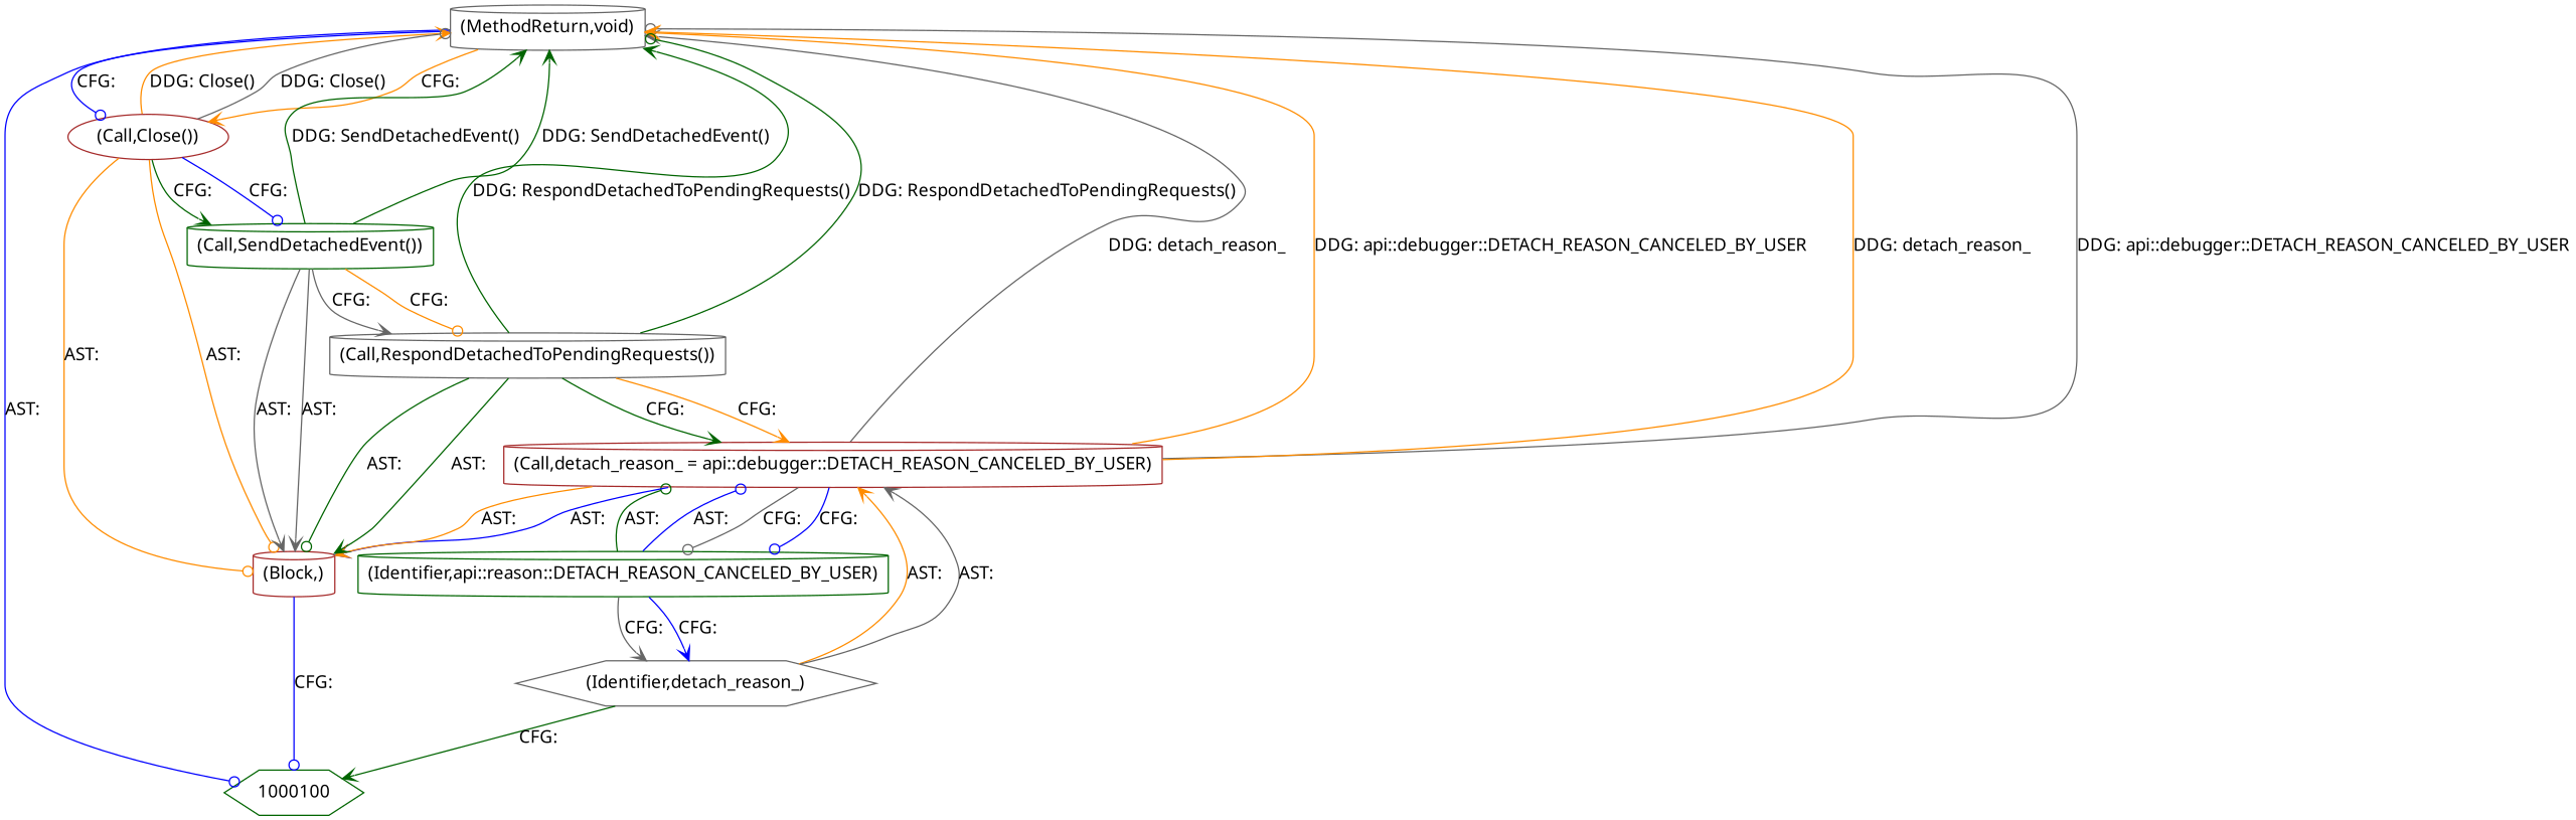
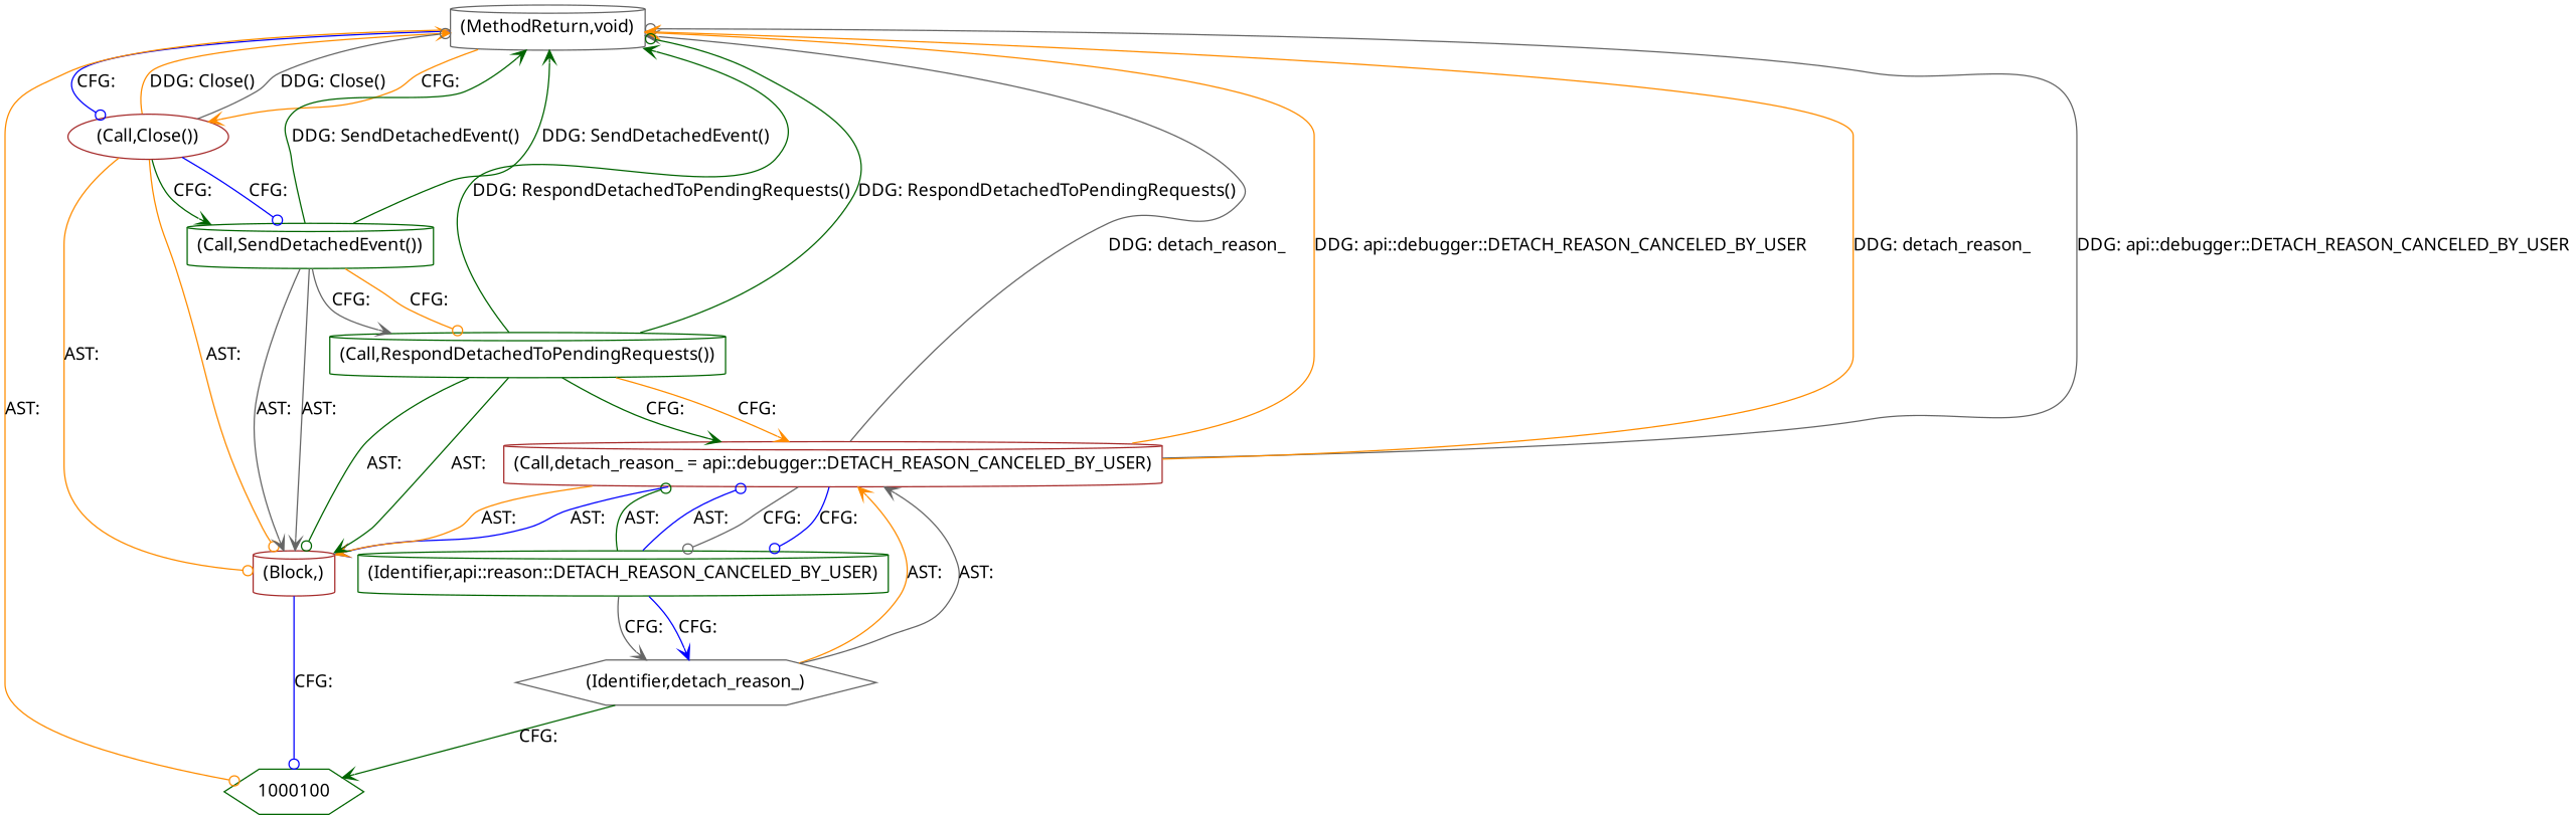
  digraph {
    fontname="Noto Sans"
    node [color=darkgreen fontname="Noto Sans" shape=cylinder]
    edge [arrowhead=vee color=darkorange fontname="Noto Sans"]
    n1 [color=gray40 label="(MethodReturn,void)"]
    n2 [color=brown label="(Call,Close())" shape=ellipse]
    1000100 [shape=hexagon]
    n4 [color=brown label="(Block,)"]
    n5 [label="(Call,SendDetachedEvent())"]
    n6 [label="(Identifier,api::reason::DETACH_REASON_CANCELED_BY_USER)"]
    n7 [color=brown label="(Call,detach_reason_ = api::debugger::DETACH_REASON_CANCELED_BY_USER)"]
    n8 [color=gray40 label="(Identifier,detach_reason_)" shape=hexagon]
-   n9 [color=gray40 label="(Call,RespondDetachedToPendingRequests())"]
+   n9 [label="(Call,RespondDetachedToPendingRequests())"]
    n1 -> n2 [label="CFG: "]
    n1 -> n2 [arrowhead=odot color=blue label="CFG: "]
-   n1 -> 1000100 [arrowhead=odot color=blue label="AST: "]
+   n1 -> 1000100 [arrowhead=odot label="AST: "]
    n2 -> n1 [label="DDG: Close()"]
    n2 -> n1 [arrowhead=odot color=gray40 label="DDG: Close()"]
    n2 -> n4 [arrowhead=odot label="AST: "]
    n2 -> n4 [arrowhead=odot label="AST: "]
    n2 -> n5 [arrowhead=odot color=blue label="CFG: "]
    n2 -> n5 [color=darkgreen label="CFG: "]
    n4 -> 1000100 [arrowhead=odot color=blue label="CFG: "]
    n5 -> n1 [color=darkgreen label="DDG: SendDetachedEvent()"]
    n5 -> n1 [color=darkgreen label="DDG: SendDetachedEvent()"]
    n5 -> n4 [color=gray40 label="AST: "]
    n5 -> n4 [color=gray40 label="AST: "]
    n5 -> n9 [arrowhead=odot label="CFG: "]
    n5 -> n9 [color=gray40 label="CFG: "]
    n6 -> n7 [arrowhead=odot color=darkgreen label="AST: "]
    n6 -> n7 [arrowhead=odot color=blue label="AST: "]
    n6 -> n8 [color=gray40 label="CFG: "]
    n6 -> n8 [color=blue label="CFG: "]
    n7 -> n1 [arrowhead=odot color=gray40 label="DDG: api::debugger::DETACH_REASON_CANCELED_BY_USER"]
    n7 -> n1 [color=gray40 label="DDG: detach_reason_"]
    n7 -> n1 [label="DDG: api::debugger::DETACH_REASON_CANCELED_BY_USER"]
    n7 -> n1 [label="DDG: detach_reason_"]
    n7 -> n4 [color=blue label="AST: "]
    n7 -> n4 [label="AST: "]
    n7 -> n6 [arrowhead=odot color=gray40 label="CFG: "]
    n7 -> n6 [arrowhead=odot color=blue label="CFG: "]
    n8 -> 1000100 [color=darkgreen label="CFG: "]
    n8 -> n7 [label="AST: "]
    n8 -> n7 [color=gray40 label="AST: "]
    n9 -> n1 [color=darkgreen label="DDG: RespondDetachedToPendingRequests()"]
    n9 -> n1 [arrowhead=odot color=darkgreen label="DDG: RespondDetachedToPendingRequests()"]
    n9 -> n4 [color=darkgreen label="AST: "]
    n9 -> n4 [arrowhead=odot color=darkgreen label="AST: "]
    n9 -> n7 [color=darkgreen label="CFG: "]
    n9 -> n7 [label="CFG: "]
  }
